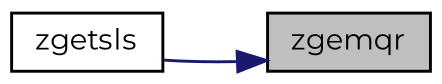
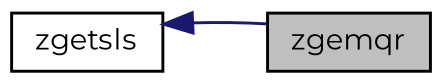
  digraph {
    rankdir=RL
    fontname=Montserrat
    node [color=black fontname=Montserrat fontsize=10 shape=record style=filled]
    n1 [fillcolor=grey75 fontcolor=black height=0.2 label=zgemqr width=0.4]
    n2 [fillcolor=white height=0.2 label=zgetsls width=0.4]
-   n1 -> n2 [color=midnightblue dir=back fontname=Montserrat fontsize=10 labelfontname=Helvetica labelfontsize=10 style=solid]
+   n2 -> n1 [color=midnightblue dir=back fontname=Montserrat fontsize=10 labelfontname=Helvetica labelfontsize=10 style=solid]
  }
